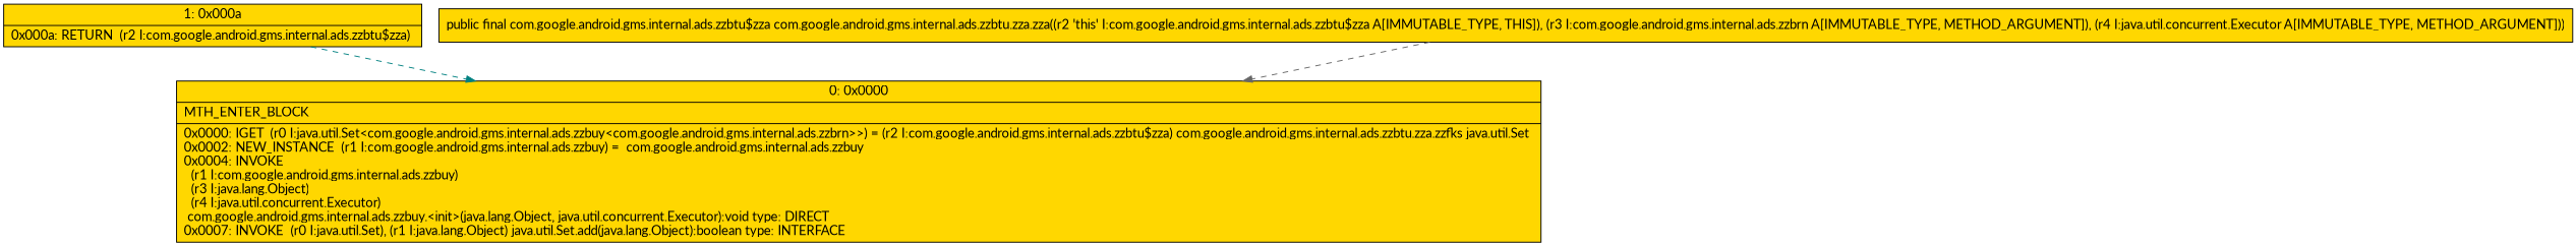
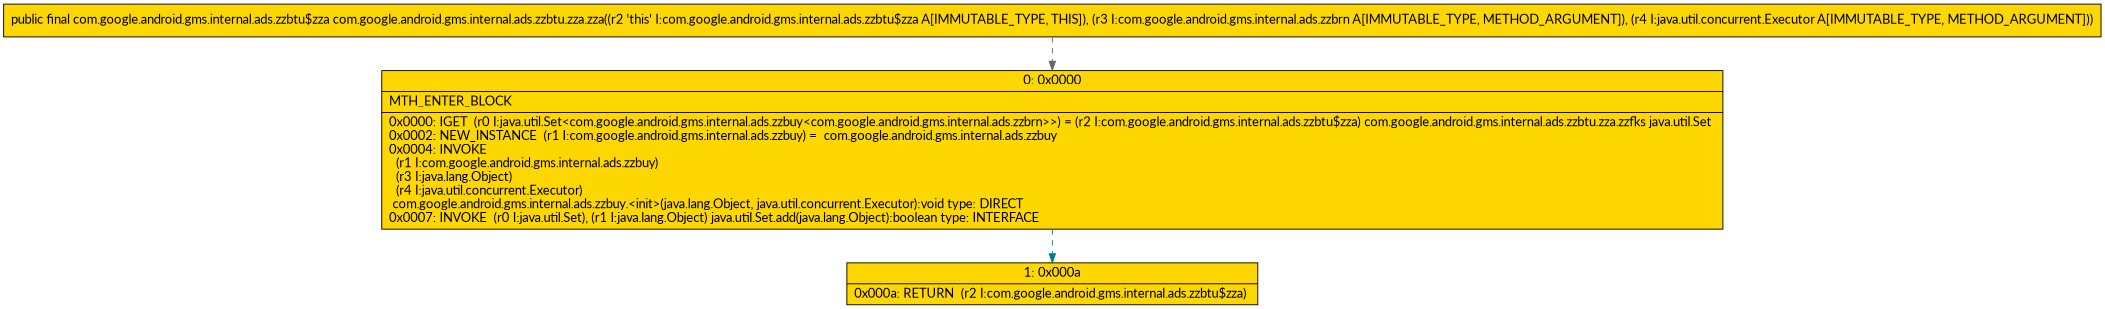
  digraph {
    fontname=Lato
    node [shape=record style=filled fillcolor=gold fontname=Lato]
    edge [style=dashed fontname=Lato]
    n1 [label="{0\:\ 0x0000|MTH_ENTER_BLOCK\l|0x0000: IGET  (r0 I:java.util.Set\<com.google.android.gms.internal.ads.zzbuy\<com.google.android.gms.internal.ads.zzbrn\>\>) = (r2 I:com.google.android.gms.internal.ads.zzbtu$zza) com.google.android.gms.internal.ads.zzbtu.zza.zzfks java.util.Set \l0x0002: NEW_INSTANCE  (r1 I:com.google.android.gms.internal.ads.zzbuy) =  com.google.android.gms.internal.ads.zzbuy \l0x0004: INVOKE  \l  (r1 I:com.google.android.gms.internal.ads.zzbuy)\l  (r3 I:java.lang.Object)\l  (r4 I:java.util.concurrent.Executor)\l com.google.android.gms.internal.ads.zzbuy.\<init\>(java.lang.Object, java.util.concurrent.Executor):void type: DIRECT \l0x0007: INVOKE  (r0 I:java.util.Set), (r1 I:java.lang.Object) java.util.Set.add(java.lang.Object):boolean type: INTERFACE \l}"]
    n2 [label="{1\:\ 0x000a|0x000a: RETURN  (r2 I:com.google.android.gms.internal.ads.zzbtu$zza) \l}"]
    n3 [label="{public final com.google.android.gms.internal.ads.zzbtu$zza com.google.android.gms.internal.ads.zzbtu.zza.zza((r2 'this' I:com.google.android.gms.internal.ads.zzbtu$zza A[IMMUTABLE_TYPE, THIS]), (r3 I:com.google.android.gms.internal.ads.zzbrn A[IMMUTABLE_TYPE, METHOD_ARGUMENT]), (r4 I:java.util.concurrent.Executor A[IMMUTABLE_TYPE, METHOD_ARGUMENT])) }"]
-   n2 -> n1 [color=teal]
+   n1 -> n2 [color=teal]
    n3 -> n1 [color=gray40]
  }
